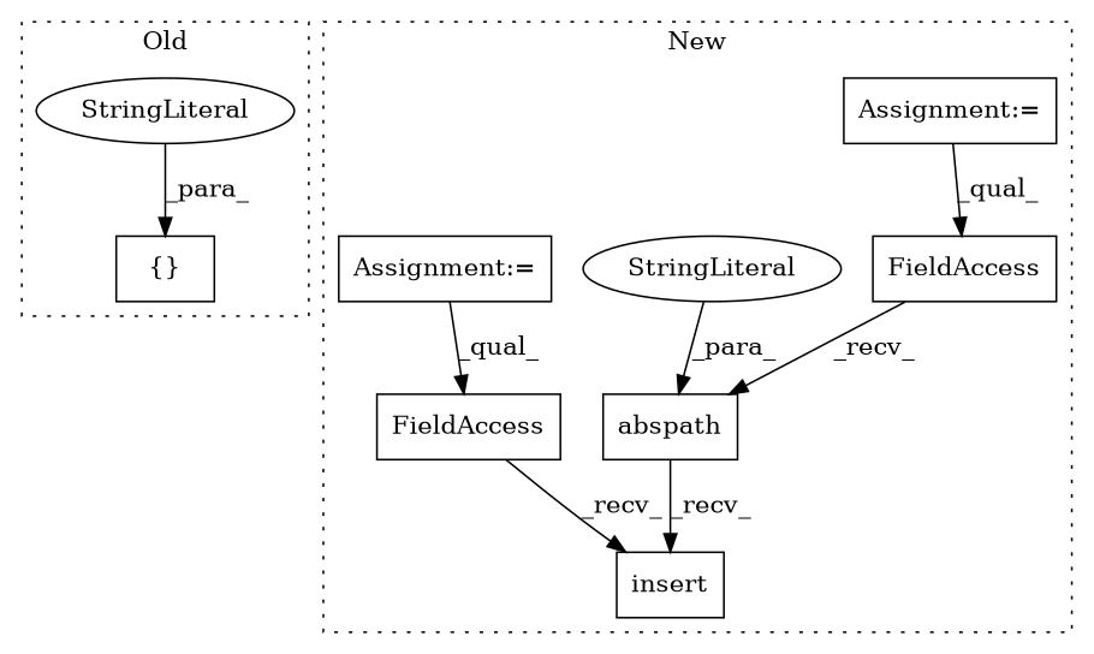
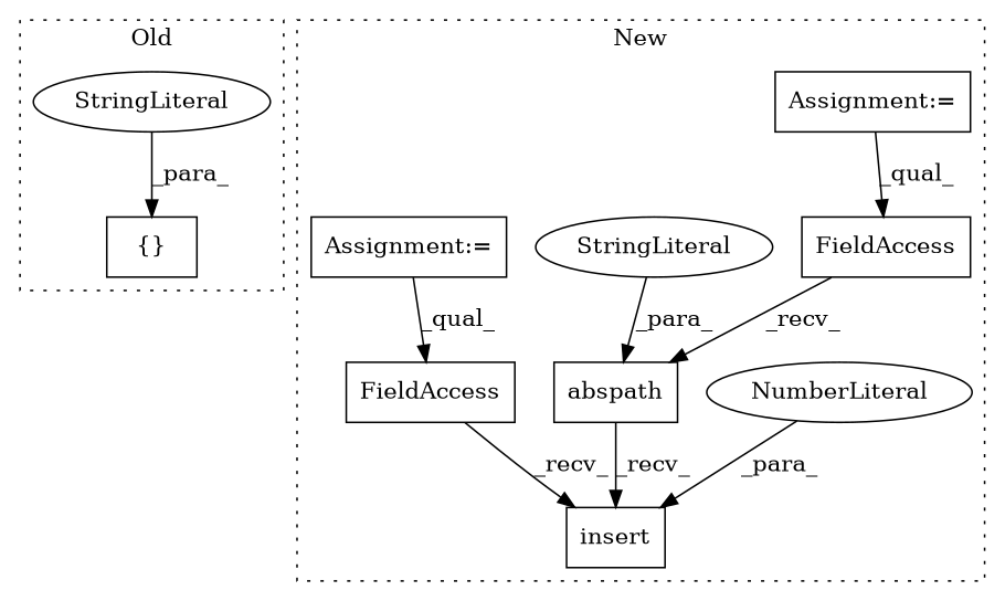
  digraph {
    node [a=45 l=7 shape=box]
    n1 [a=4 l="1,1" label="{}" s="658,709"]
    n2 [label=StringLiteral s=659 shape=ellipse]
    n3 [a=32 l="7,1" label=insert s="448,478"]
+   n4 [a=34 l=1 label=NumberLiteral s=455 shape=ellipse]
    n5 [a=22 l=8 label=FieldAccess s=439]
    n6 [a=32 l="8,1" label=abspath s="465,477"]
    n7 [a=22 label=FieldAccess s=457]
    n8 [l=4 label=StringLiteral s=473 shape=ellipse]
    n9 [a=7 l=3 label="Assignment:=" s=219]
    n10 [a=7 l=2 label="Assignment:=" s=133]
    subgraph cluster_1 {
      label=Old
      style=dotted
      n1
      n2
    }
    subgraph cluster_2 {
      label=New
      style=dotted
      n3
+     n4
      n5
      n6
      n7
      n8
      n9
      n10
    }
    n2 -> n1 [label=_para_]
+   n4 -> n3 [label=_para_]
    n5 -> n3 [label=_recv_]
    n6 -> n3 [label=_recv_]
    n7 -> n6 [label=_recv_]
    n8 -> n6 [label=_para_]
    n9 -> n5 [label=_qual_]
    n10 -> n7 [label=_qual_]
  }
